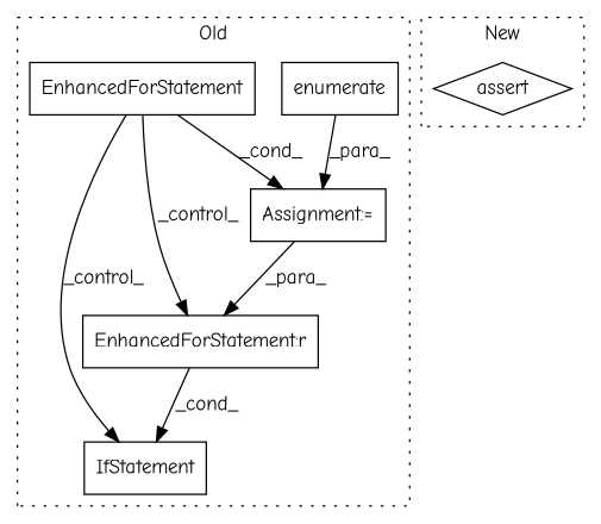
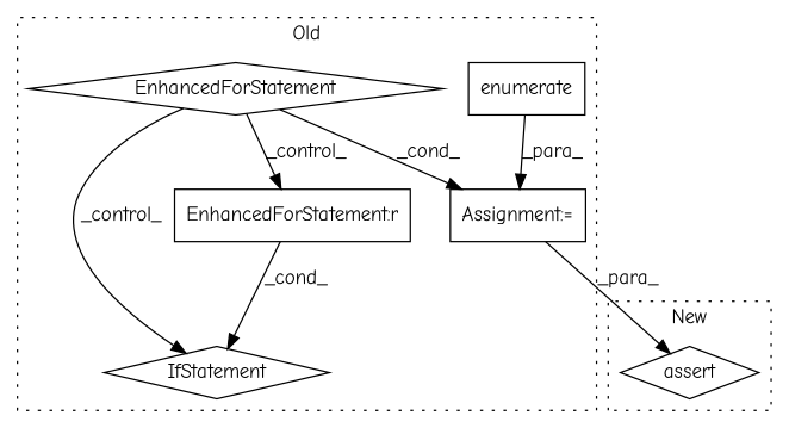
  digraph {
    fontname="Comic Neue"
    node [a=32 fontname="Comic Neue" l="63,2" s="4086,4187" shape=box]
    edge [fontname="Comic Neue"]
    n1 [l="10,1" label=enumerate s="4161,4186"]
-   n2 [a=70 label=EnhancedForStatement]
+   n2 [a=70 label=EnhancedForStatement shape=diamond]
    n3 [a=7 label="Assignment:="]
-   n4 [a=25 l="4,2" label=IfStatement s="4197,4211"]
+   n4 [a=25 l="4,2" label=IfStatement s="4197,4211" shape=diamond]
    n5 [a=27 l=4 label="EnhancedForStatement:r" s=4206]
    n6 [l="18,1" label=assert s="5905,6024" shape=diamond]
    subgraph cluster_1 {
      label=Old
      style=dotted
      n1
      n2
      n3
      n4
      n5
    }
    subgraph cluster_2 {
      label=New
      style=dotted
      n6
    }
    n1 -> n3 [label=_para_]
    n2 -> n3 [label=_cond_]
    n2 -> n4 [label=_control_]
    n2 -> n5 [label=_control_]
-   n3 -> n5 [label=_para_]
+   n3 -> n6 [label=_para_]
    n5 -> n4 [label=_cond_]
  }
